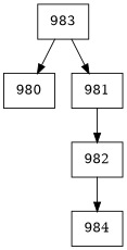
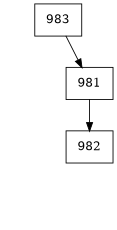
  digraph {
    node [shape=record]
    n1 [label="{983}"]
-   n2 [label="{980}"]
    n3 [label="{981}"]
    n4 [label="{982}"]
-   n5 [label="{984}"]
-   n1 -> n2
    n1 -> n3
    n3 -> n4
-   n4 -> n5
  }
